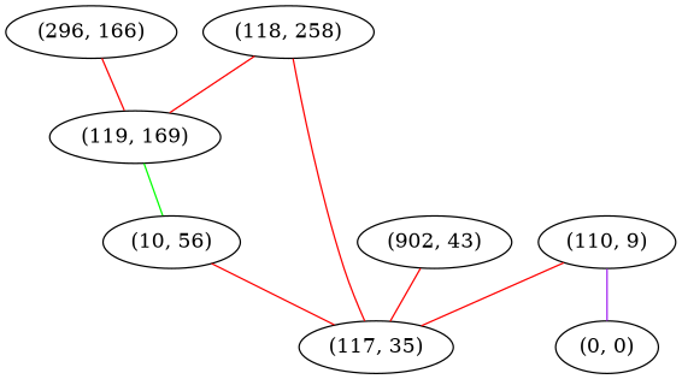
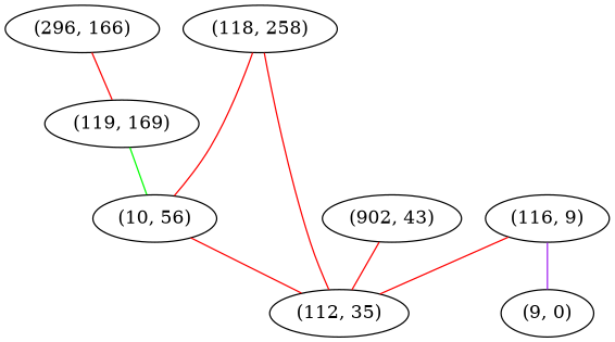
  graph {
    edge [color=red weight=1]
    "(118, 258)"
    "(119, 169)"
-   "(117, 35)"
+   "(117, 35)" [label="(112, 35)"]
    "(10, 56)"
    n5 [label="(902, 43)"]
    n6 [label="(296, 166)"]
-   "(116, 9)" [label="(110, 9)"]
-   "(0, 0)"
-   "(118, 258)" -- "(119, 169)"
+   "(116, 9)"
+   "(0, 0)" [label="(9, 0)"]
+   "(118, 258)" -- "(10, 56)"
    "(118, 258)" -- "(117, 35)"
    "(119, 169)" -- "(10, 56)" [color=green weight=2]
    "(10, 56)" -- "(117, 35)"
    n5 -- "(117, 35)"
    n6 -- "(119, 169)"
    "(116, 9)" -- "(117, 35)"
    "(116, 9)" -- "(0, 0)" [color=purple weight=4]
  }
